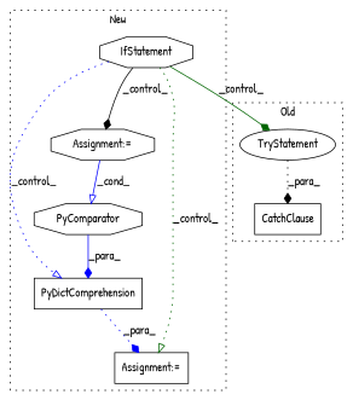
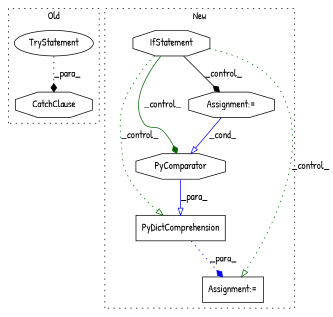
  digraph {
    fontname="Patrick Hand"
    node [a=7 fontname="Patrick Hand" shape=octagon]
    edge [arrowhead=diamond color=blue fontname="Patrick Hand" style=dotted]
-   n1 [a=12 l="15,2" label=CatchClause s="16487,16532" shape=box]
+   n1 [a=12 l="15,2" label=CatchClause s="16487,16532"]
    n2 [a=54 l=4 label=TryStatement s=16432 shape=ellipse]
    n3 [a=110 l=298 label=PyDictComprehension s=14357 shape=box]
    n4 [l=1 label="Assignment:=" s=14293]
    n5 [l=16 label="Assignment:=" s=14341 shape=box]
    n6 [a=113 l=29 label=PyComparator s=14618]
    n7 [a=25 l="4,2" label=IfStatement s="14251,14277"]
    subgraph cluster_1 {
      label=Old
      style=dotted
      n1
      n2
    }
    subgraph cluster_2 {
      label=New
      style=dotted
      n3
      n4
      n5
      n6
      n7
    }
    n2 -> n1 [color=black label=_para_]
    n3 -> n5 [label=_para_]
    n4 -> n6 [arrowhead=onormal label=_cond_ style=solid]
-   n6 -> n3 [label=_para_ style=solid]
-   n7 -> n3 [arrowhead=onormal label=_control_]
+   n6 -> n3 [arrowhead=onormal label=_para_ style=solid]
+   n7 -> n3 [arrowhead=onormal color=darkgreen label=_control_]
    n7 -> n4 [color=black label=_control_ style=solid]
    n7 -> n5 [arrowhead=onormal color=darkgreen label=_control_]
-   n7 -> n2 [color=darkgreen label=_control_ style=solid]
+   n7 -> n6 [color=darkgreen label=_control_ style=solid]
  }
